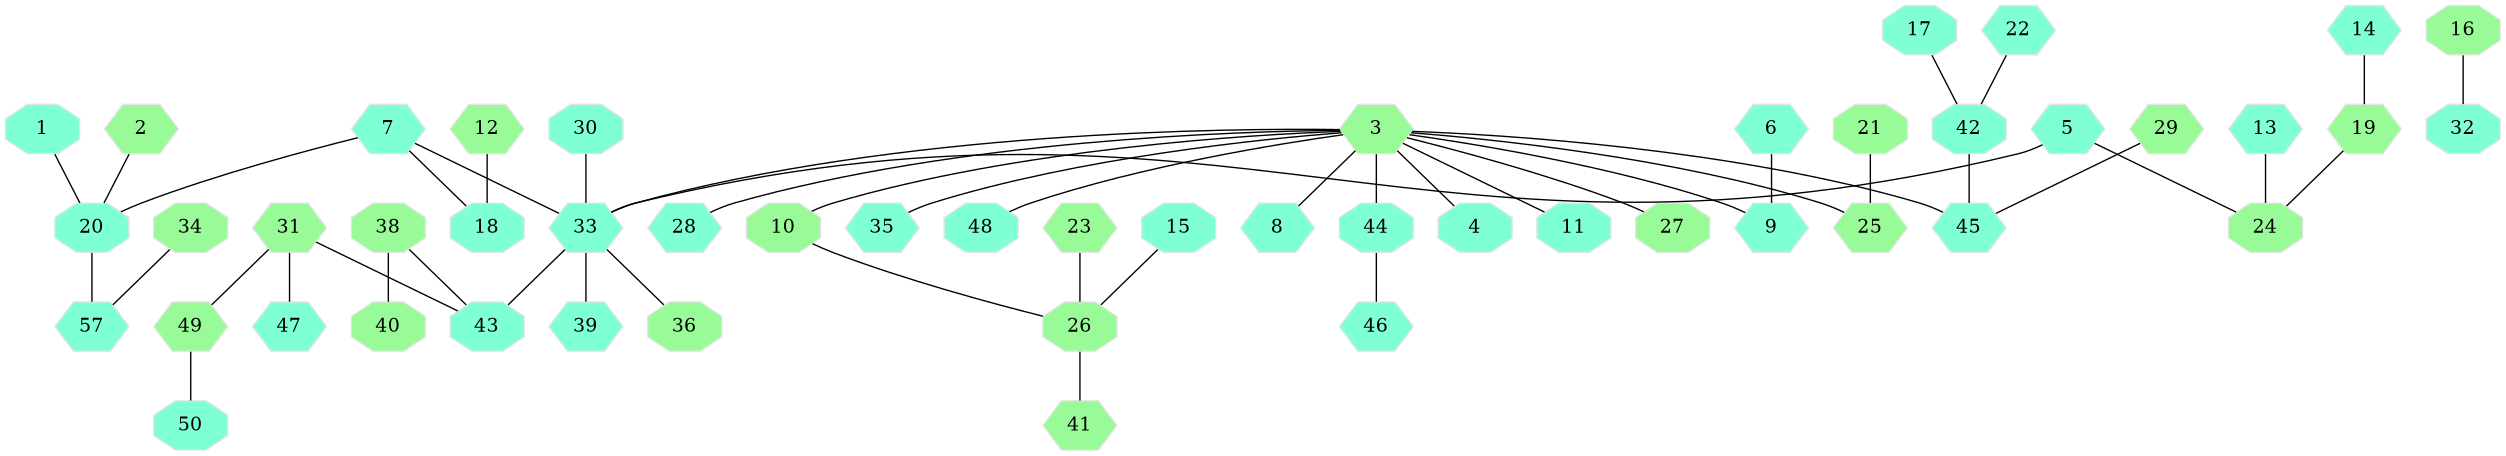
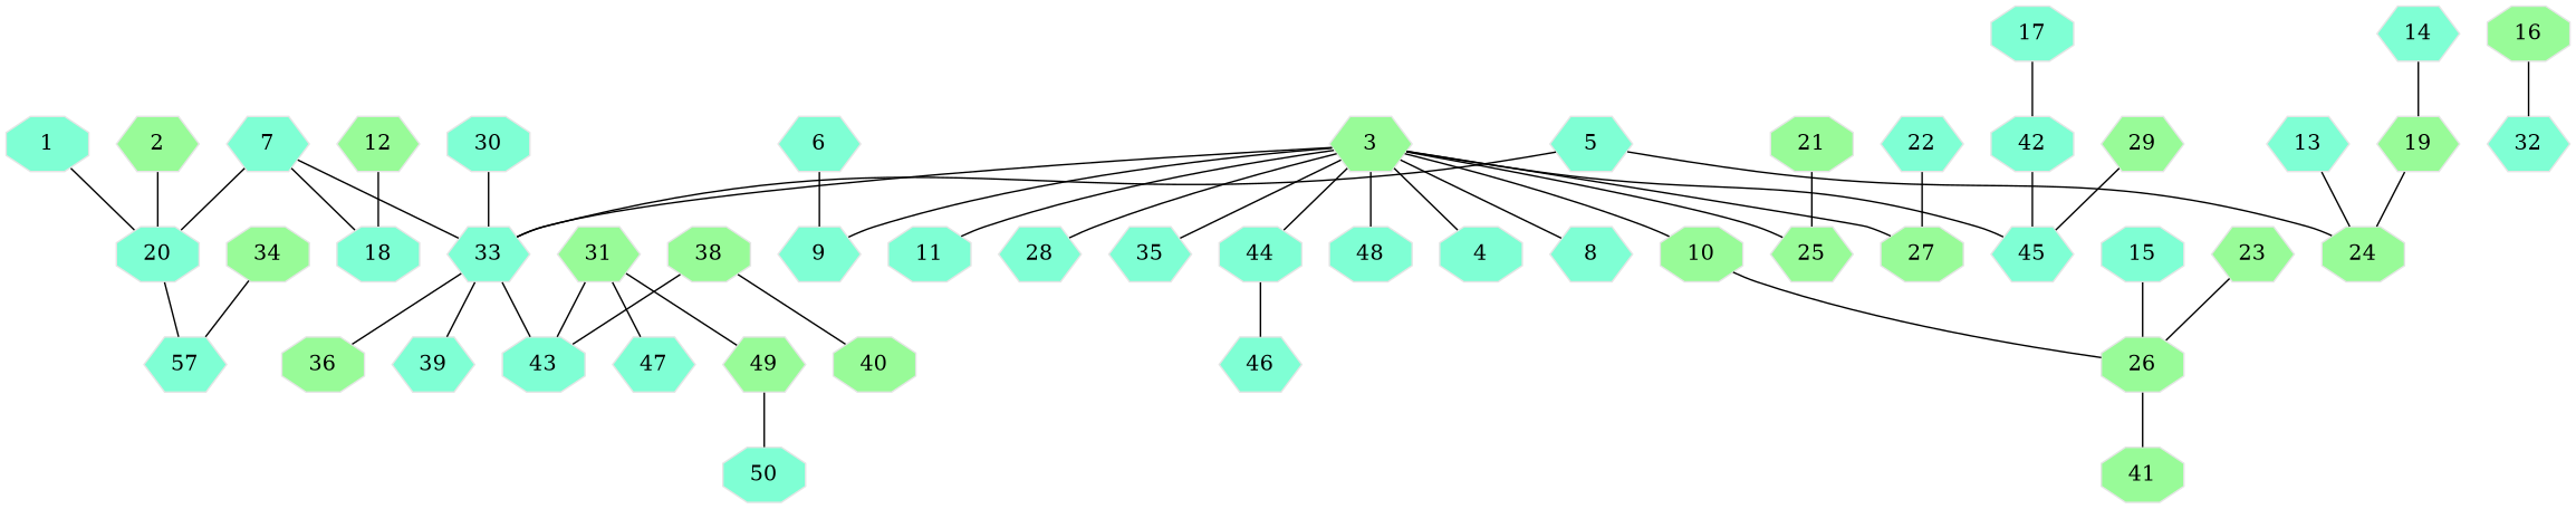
  graph {
    node [color=gray90 fillcolor=aquamarine shape=hexagon style=filled]
    edge [weight=1.0]
    1 [shape=octagon]
    20 [shape=octagon]
    n3 [label=57]
    2 [fillcolor=palegreen]
    3 [fillcolor=palegreen]
    4 [shape=octagon]
    8
    9
    10 [fillcolor=palegreen shape=octagon]
    11 [shape=octagon]
    25 [fillcolor=palegreen]
    27 [fillcolor=palegreen shape=octagon]
    28
    33
    35
    44 [shape=octagon]
    45
    48 [shape=octagon]
    26 [fillcolor=palegreen shape=octagon]
    43 [shape=octagon]
    36 [fillcolor=palegreen shape=octagon]
    39
    46
    5
    24 [fillcolor=palegreen shape=octagon]
    6
    7
    18 [shape=octagon]
-   41 [fillcolor=palegreen]
+   41 [fillcolor=palegreen shape=octagon]
    12 [fillcolor=palegreen]
    13
    19 [fillcolor=palegreen]
    14
    15 [shape=octagon]
    16 [fillcolor=palegreen shape=octagon]
-   32 [shape=octagon]
+   32
    17 [shape=octagon]
    42 [shape=octagon]
    21 [fillcolor=palegreen shape=octagon]
    22
    23 [fillcolor=palegreen]
    29 [fillcolor=palegreen]
    30 [shape=octagon]
    31 [fillcolor=palegreen]
    47
    49 [fillcolor=palegreen]
    50 [shape=octagon]
    34 [fillcolor=palegreen shape=octagon]
    38 [fillcolor=palegreen shape=octagon]
    40 [fillcolor=palegreen shape=octagon]
    1 -- 20
    20 -- n3
    2 -- 20
    3 -- 4
    3 -- 8
    3 -- 9
    3 -- 10
    3 -- 11
    3 -- 25
    3 -- 27
    3 -- 28
    3 -- 33
    3 -- 35
    3 -- 44
    3 -- 45
    3 -- 48
    10 -- 26
    33 -- 43
    33 -- 36
    33 -- 39
    44 -- 46
    26 -- 41
    5 -- 33
    5 -- 24
    6 -- 9
    7 -- 20
    7 -- 33
    7 -- 18
    12 -- 18
    13 -- 24
    19 -- 24
    14 -- 19
    15 -- 26
    16 -- 32
    17 -- 42
    42 -- 45
    21 -- 25
-   22 -- 42
+   22 -- 27
    23 -- 26
    29 -- 45
    30 -- 33
    31 -- 43
    31 -- 47
    31 -- 49
    49 -- 50
    34 -- n3
    38 -- 43
    38 -- 40
  }
